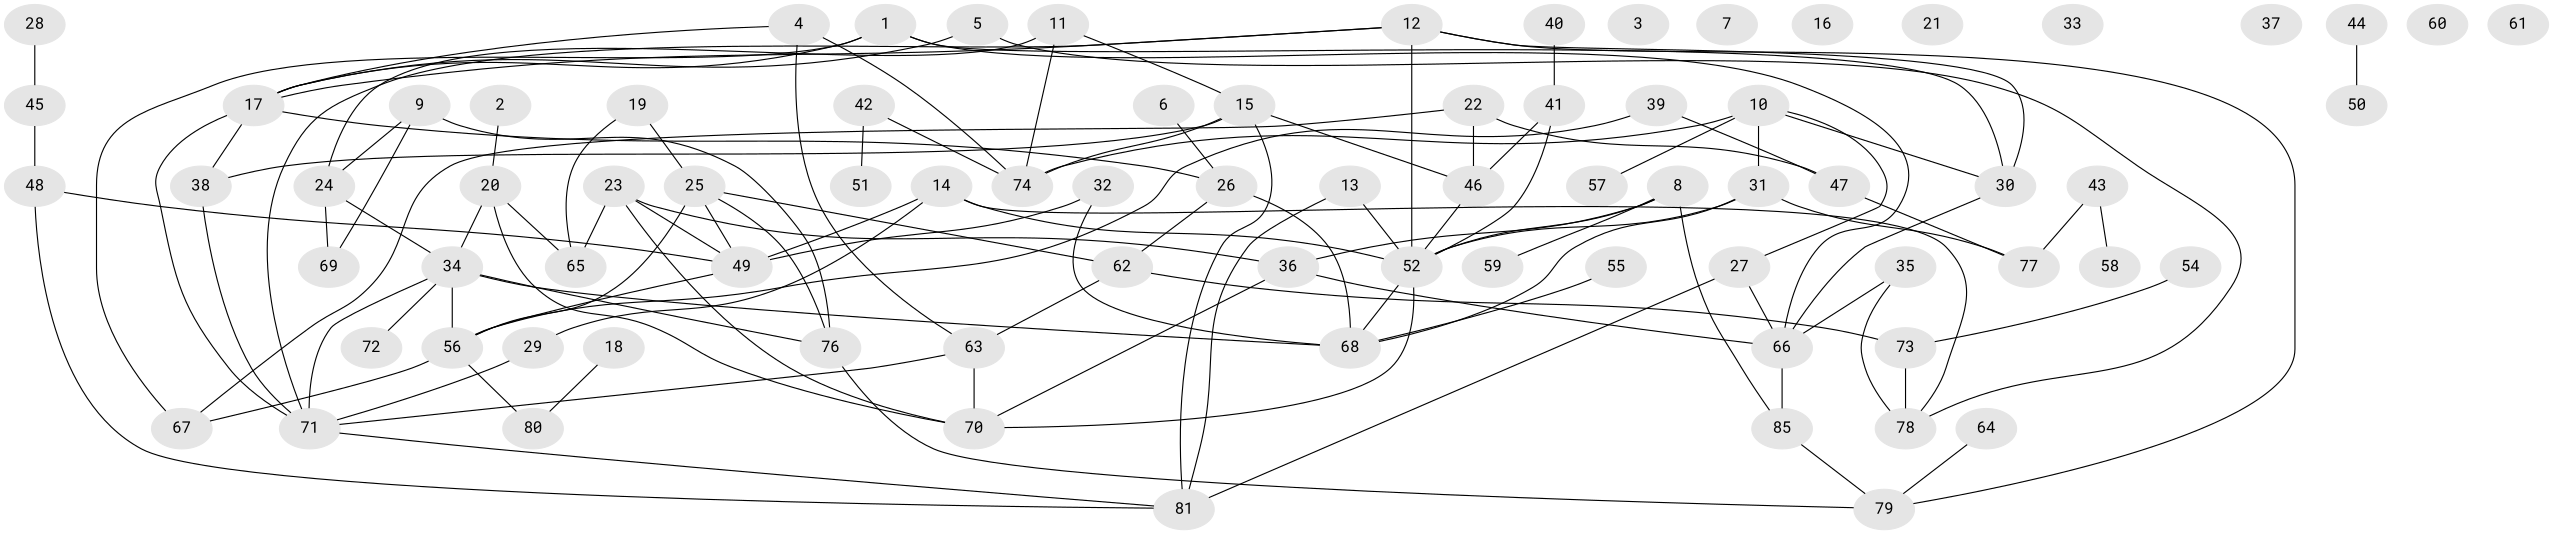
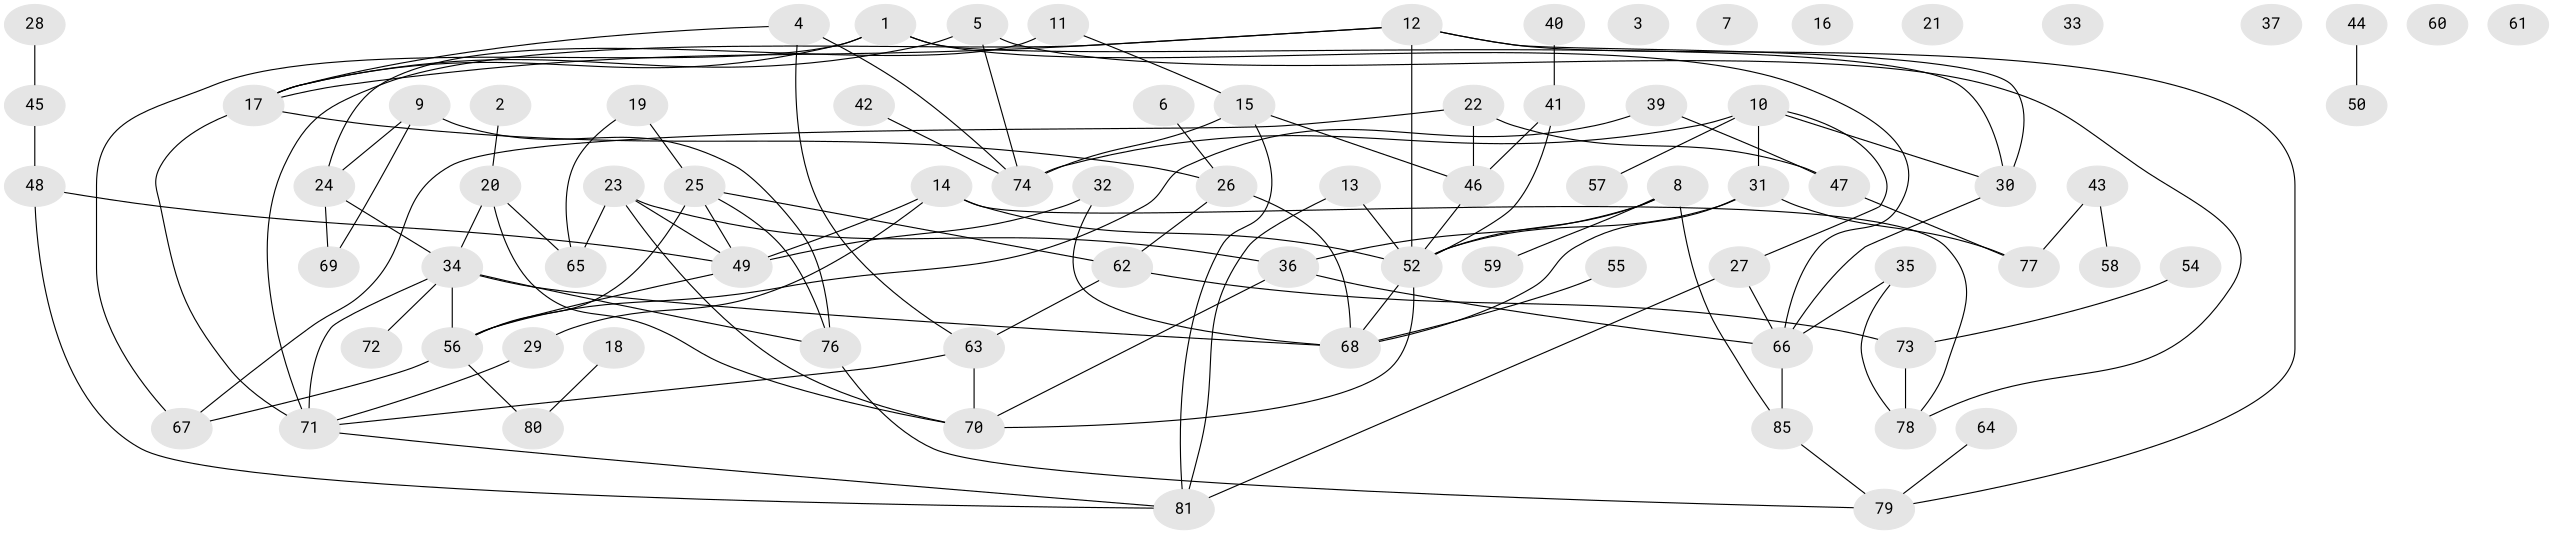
  graph {
    fontname="Roboto Mono"
    node [color=gray90 fontname="Roboto Mono" style=filled]
    edge [fontname="Roboto Mono"]
    1
    17
    30
    66
    67
    26
    71
-   38
    n9 [label=85]
    2
    20
    65
    34
    70
    3
    4
    63
    74
    5
    78
    6
    62
    68
    7
    8
    36
    52
    59
    79
    9
    24
    69
    76
    10
    27
    31
    57
    81
    77
    11
    15
    46
    12
    13
    14
    29
    49
    56
    16
    18
    80
    19
    25
    43
    58
    72
    21
    22
    47
    23
    73
    28
    45
    48
    32
    33
    35
    37
    39
    40
    41
    42
-   51
    44
    50
    54
    55
    60
    61
    64
    1 -- 17
    1 -- 30
    1 -- 66
    1 -- 67
    17 -- 26
    17 -- 71
-   17 -- 38
    30 -- 66
    66 -- n9
    26 -- 62
    26 -- 68
    71 -- 81
-   38 -- 71
    n9 -- 79
    2 -- 20
    20 -- 65
    20 -- 34
    20 -- 70
    34 -- 71
    34 -- 68
    34 -- 76
    34 -- 56
    34 -- 72
    4 -- 17
    4 -- 63
    4 -- 74
    63 -- 71
    63 -- 70
    5 -- 17
    5 -- 78
    6 -- 26
    62 -- 63
    62 -- 73
    8 -- n9
    8 -- 36
    8 -- 52
    8 -- 59
    36 -- 66
    36 -- 70
    52 -- 70
    52 -- 68
    9 -- 24
    9 -- 69
    9 -- 76
    24 -- 34
    24 -- 69
    76 -- 79
    10 -- 30
    10 -- 74
    10 -- 27
    10 -- 31
    10 -- 57
    27 -- 66
    27 -- 81
    31 -- 68
    31 -- 52
    31 -- 77
-   11 -- 74
+   5 -- 74
    11 -- 24
    11 -- 15
-   15 -- 38
    15 -- 74
    15 -- 81
    15 -- 46
    46 -- 52
    12 -- 17
    12 -- 30
    12 -- 71
    12 -- 52
    12 -- 79
    13 -- 52
    13 -- 81
    14 -- 78
    14 -- 52
    14 -- 29
    14 -- 49
    29 -- 71
    49 -- 56
    56 -- 67
    56 -- 80
    18 -- 80
    19 -- 65
    19 -- 25
    25 -- 62
    25 -- 76
    25 -- 49
    25 -- 56
    43 -- 77
    43 -- 58
    22 -- 67
    22 -- 46
    22 -- 47
    47 -- 77
    23 -- 65
    23 -- 70
    23 -- 36
    23 -- 49
    73 -- 78
    28 -- 45
    45 -- 48
    48 -- 81
    48 -- 49
    32 -- 68
    32 -- 49
    35 -- 66
    35 -- 78
    39 -- 56
    39 -- 47
    40 -- 41
    41 -- 52
    41 -- 46
    42 -- 74
-   42 -- 51
    44 -- 50
    54 -- 73
    55 -- 68
    64 -- 79
  }
